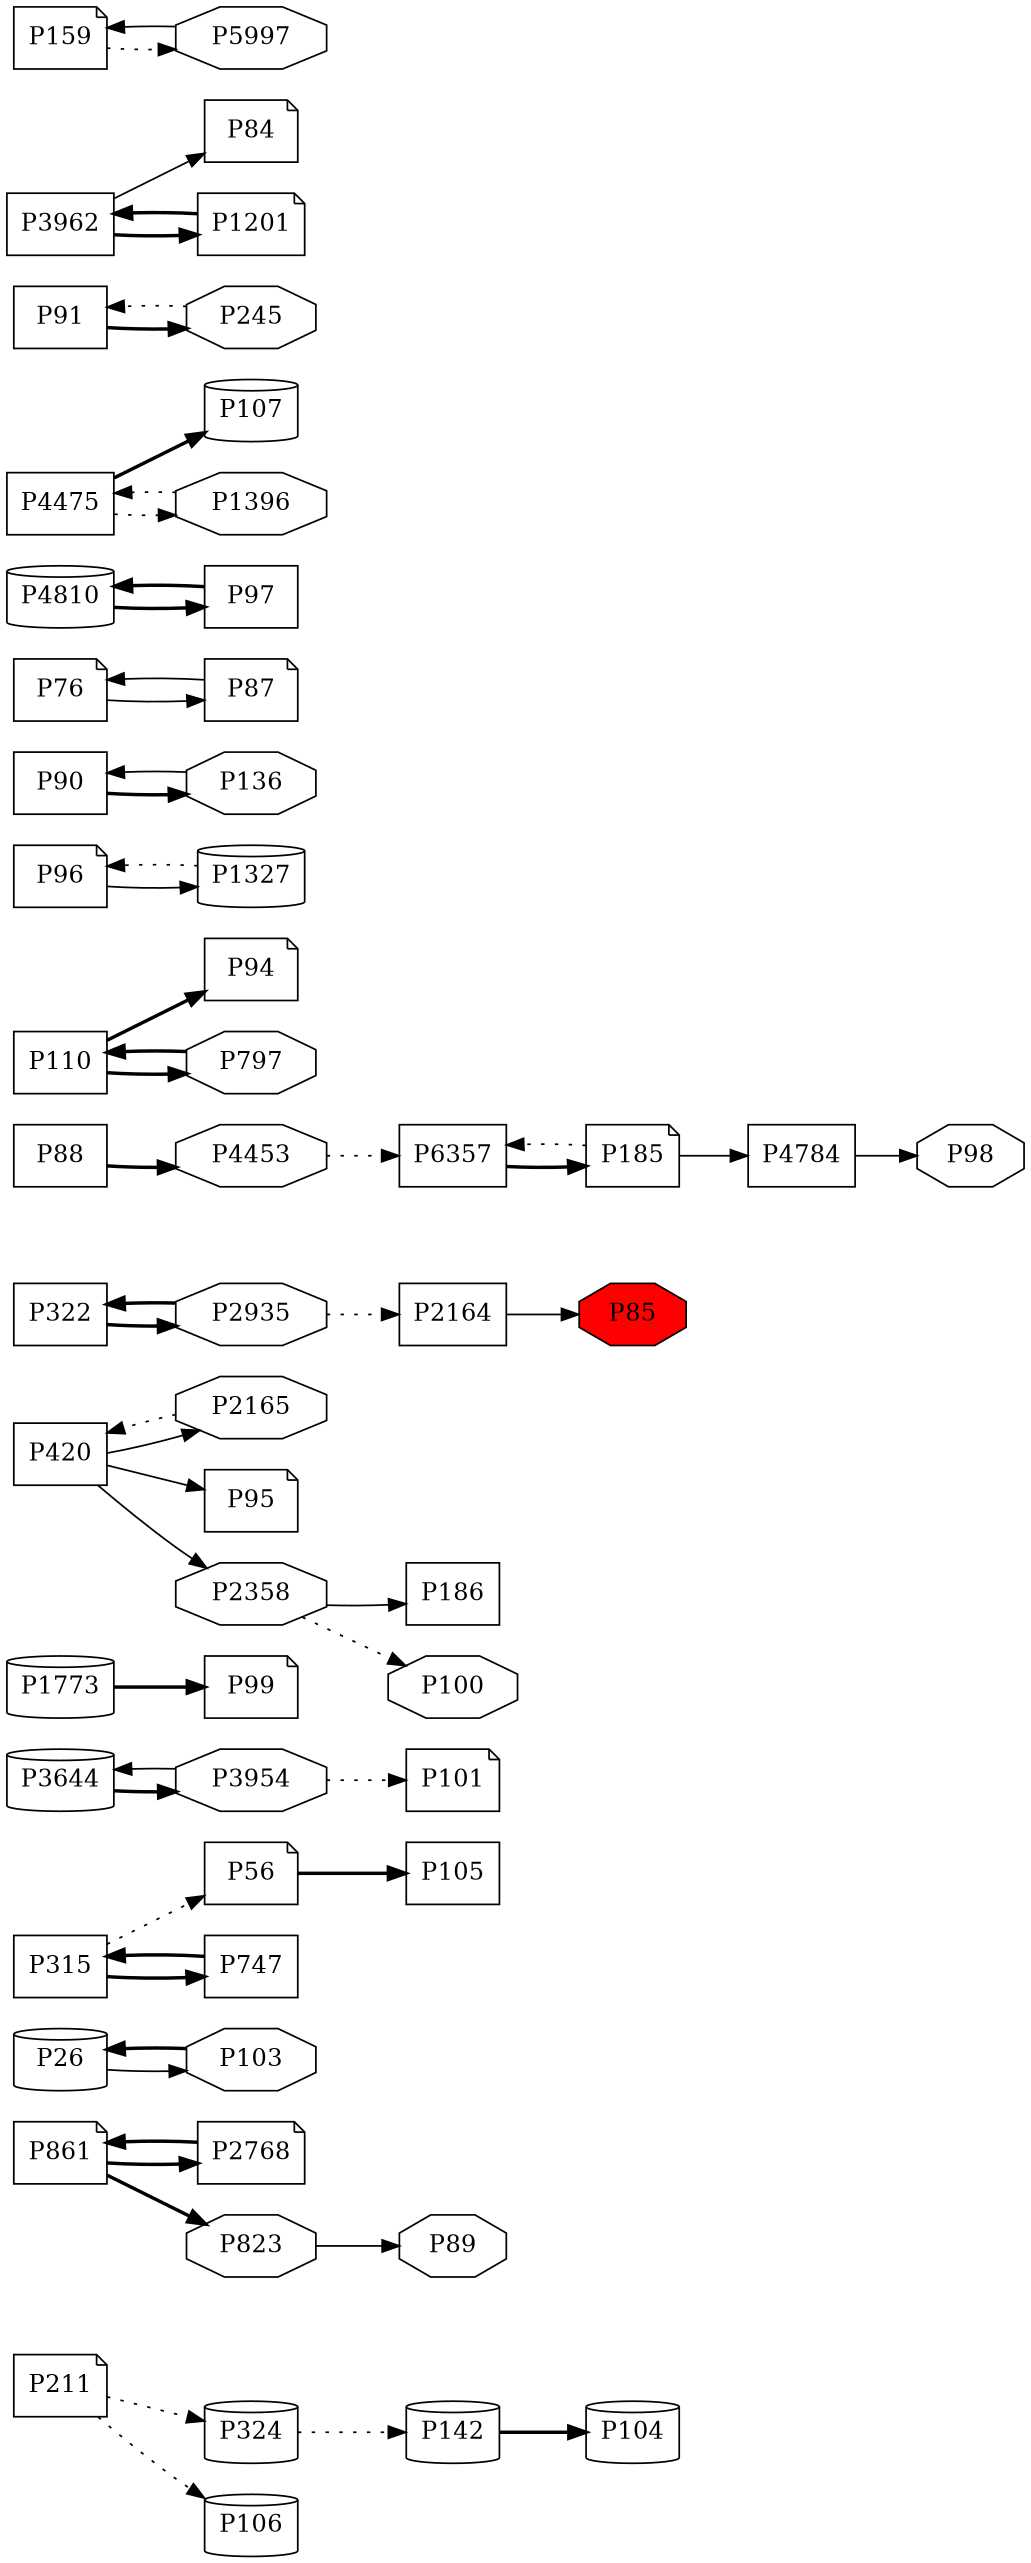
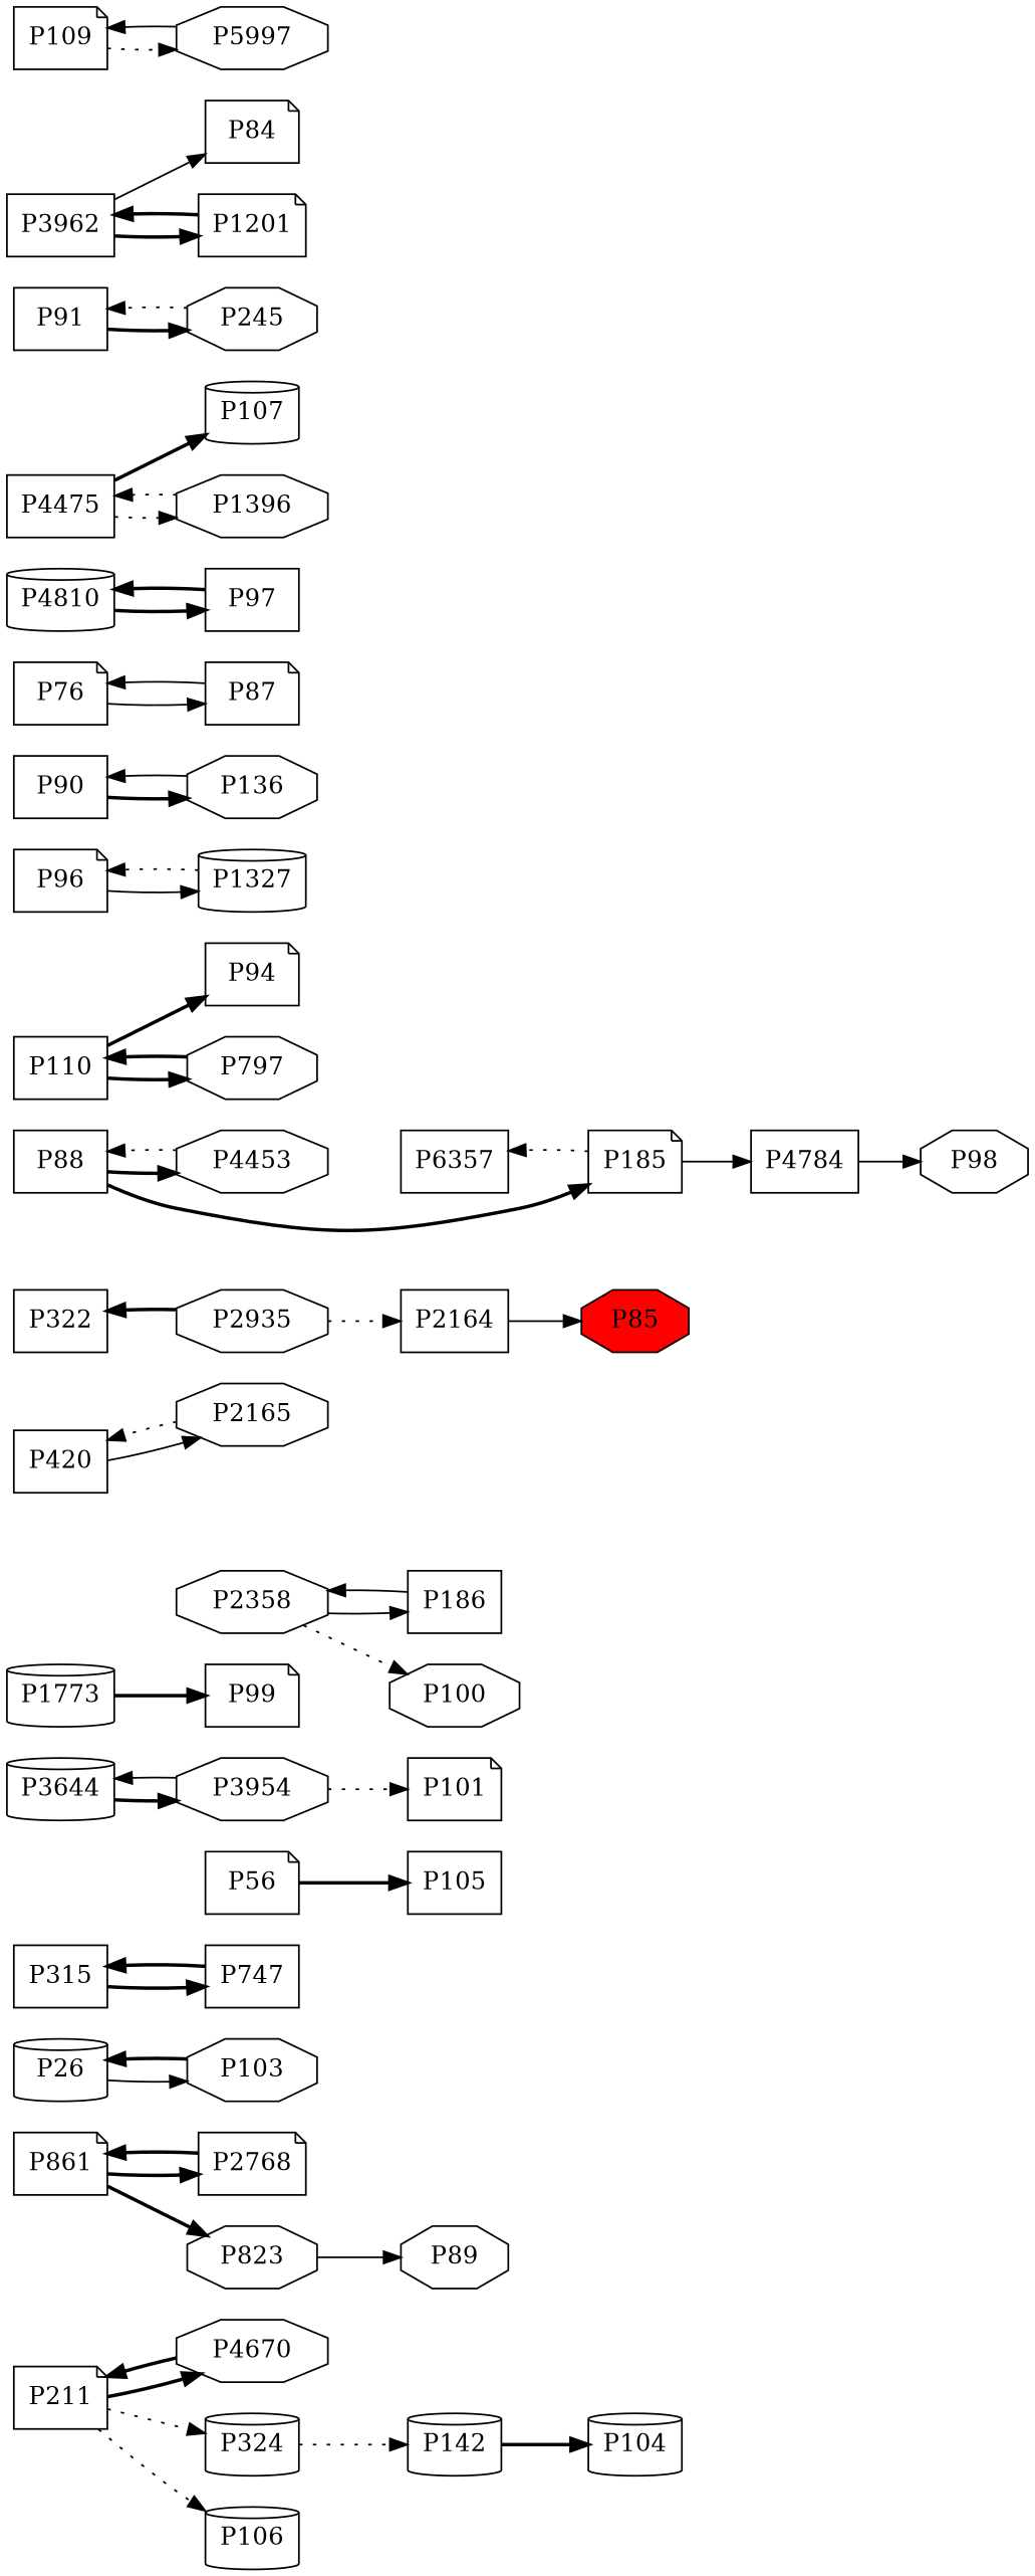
  digraph {
    rankdir=LR
    node [shape=octagon]
    edge [style=bold]
    P142 [shape=cylinder]
    P104 [shape=cylinder]
    P861 [shape=note]
    P2768 [shape=note]
    P823
    P89
    P26 [shape=cylinder]
    P103
    P315 [shape=box]
    P56 [shape=note]
    n11 [label=P747 shape=box]
    P105 [shape=box]
    P3644 [shape=cylinder]
    P3954
    P101 [shape=note]
    P1773 [shape=cylinder]
    P99 [shape=note]
    P420 [shape=box]
    P2165
-   P95 [shape=note]
    P186 [shape=box]
    P2358
    P100
    P322 [shape=box]
    P2935
    P2164 [shape=box]
    P85 [fillcolor=red style=filled]
    P88 [shape=box]
    P4453
    P6357 [shape=box]
    P185 [shape=note]
    P4784 [shape=box]
    P98
    P211 [shape=note]
+   P4670
    P324 [shape=cylinder]
    P106 [shape=cylinder]
    P110 [shape=box]
    P94 [shape=note]
    P797
    P96 [shape=note]
    P1327 [shape=cylinder]
    P90 [shape=box]
    P136
    P76 [shape=note]
    P87 [shape=note]
    P4810 [shape=cylinder]
    P97 [shape=box]
    P4475 [shape=box]
    P107 [shape=cylinder]
    P1396
    P91 [shape=box]
    P245
    P3962 [shape=box]
    n55 [label=P84 shape=note]
    P1201 [shape=note]
-   P109 [shape=note label=P159]
+   P109 [shape=note]
    P5997
    P142 -> P104
    P861 -> P2768
    P861 -> P823
    P2768 -> P861
    P823 -> P89 [style=solid]
    P26 -> P103 [style=solid]
    P103 -> P26
-   P315 -> P56 [style=dotted]
    P315 -> n11
    P56 -> P105
    n11 -> P315
    P3644 -> P3954
    P3954 -> P3644 [style=solid]
    P3954 -> P101 [style=dotted]
    P1773 -> P99
    P420 -> P2165 [style=solid]
-   P420 -> P95 [style=solid]
    P2165 -> P420 [style=dotted]
-   P420 -> P2358 [style=solid]
+   P186 -> P2358 [style=solid]
    P2358 -> P186 [style=solid]
    P2358 -> P100 [style=dotted]
-   P322 -> P2935
    P2935 -> P322
    P2935 -> P2164 [style=dotted]
    P2164 -> P85 [style=solid]
    P88 -> P4453
-   P4453 -> P6357 [style=dotted]
-   P6357 -> P185
+   P4453 -> P88 [style=dotted]
+   P88 -> P185
    P185 -> P6357 [style=dotted]
    P185 -> P4784 [style=solid]
    P4784 -> P98 [style=solid]
+   P211 -> P4670
    P211 -> P324 [style=dotted]
    P211 -> P106 [style=dotted]
+   P4670 -> P211
    P324 -> P142 [style=dotted]
    P110 -> P94
    P110 -> P797
    P797 -> P110
    P96 -> P1327 [style=solid]
    P1327 -> P96 [style=dotted]
    P90 -> P136
    P136 -> P90 [style=solid]
    P76 -> P87 [style=solid]
    P87 -> P76 [style=solid]
    P4810 -> P97
    P97 -> P4810
    P4475 -> P107
    P4475 -> P1396 [style=dotted]
    P1396 -> P4475 [style=dotted]
    P91 -> P245
    P245 -> P91 [style=dotted]
    P3962 -> n55 [style=solid]
    P3962 -> P1201
    P1201 -> P3962
    P109 -> P5997 [style=dotted]
    P5997 -> P109 [style=solid]
  }
